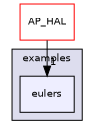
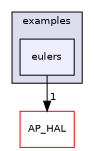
  digraph {
    compound=true
    fontname="DejaVu Sans"
    node [fontname="DejaVu Sans" fontsize=10 shape=box style=filled]
    n1 [fillcolor="#eeeeff" label=eulers pencolor=black]
    n2 [color=red fillcolor=white label=AP_HAL]
    subgraph cluster_1 {
      bgcolor="#ddddee"
      fontsize=10
      label=examples
      pencolor=black
      n1
    }
-   n2 -> n1 [headlabel=1 labeldistance=1.5 labelfontname=Helvetica labelfontsize=10 fontname="DejaVu Sans"]
+   n1 -> n2 [headlabel=1 labeldistance=1.5 labelfontname=Helvetica labelfontsize=10 fontname="DejaVu Sans"]
  }
